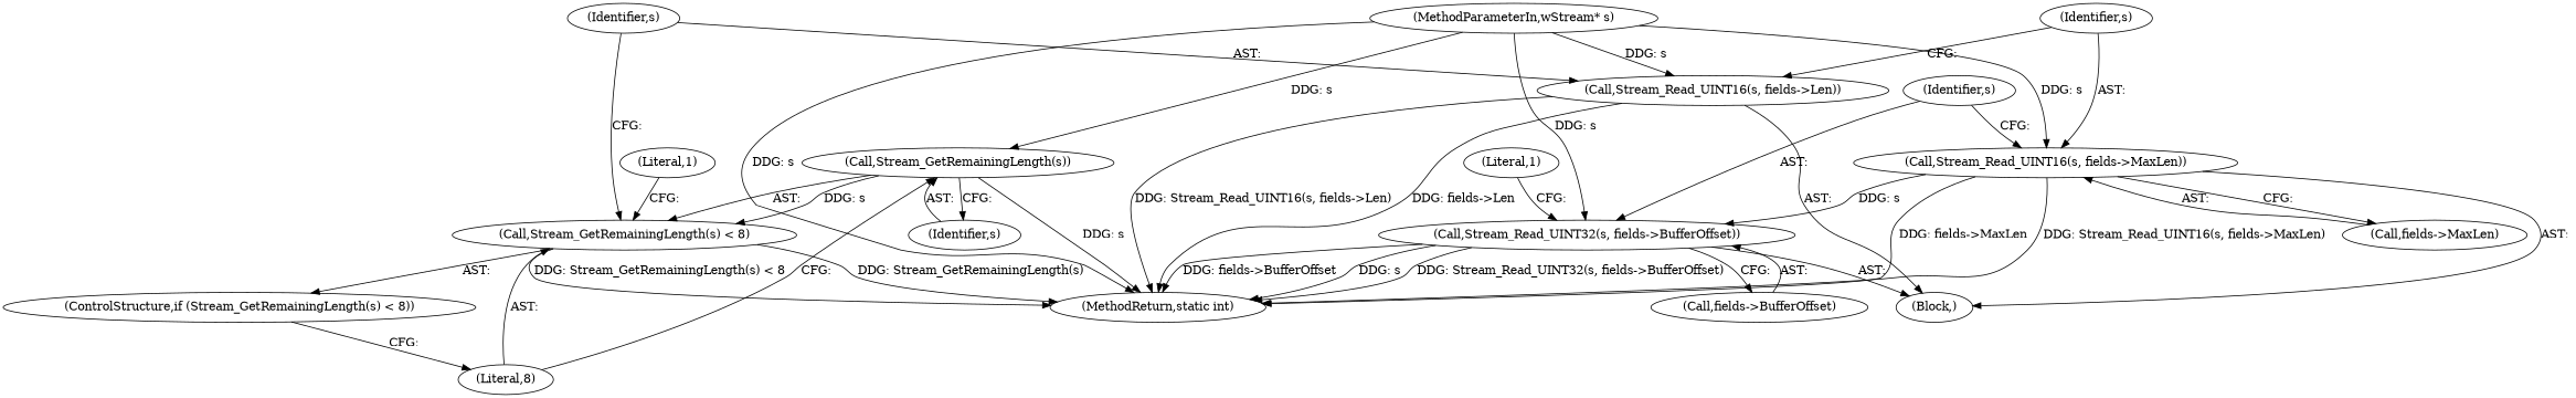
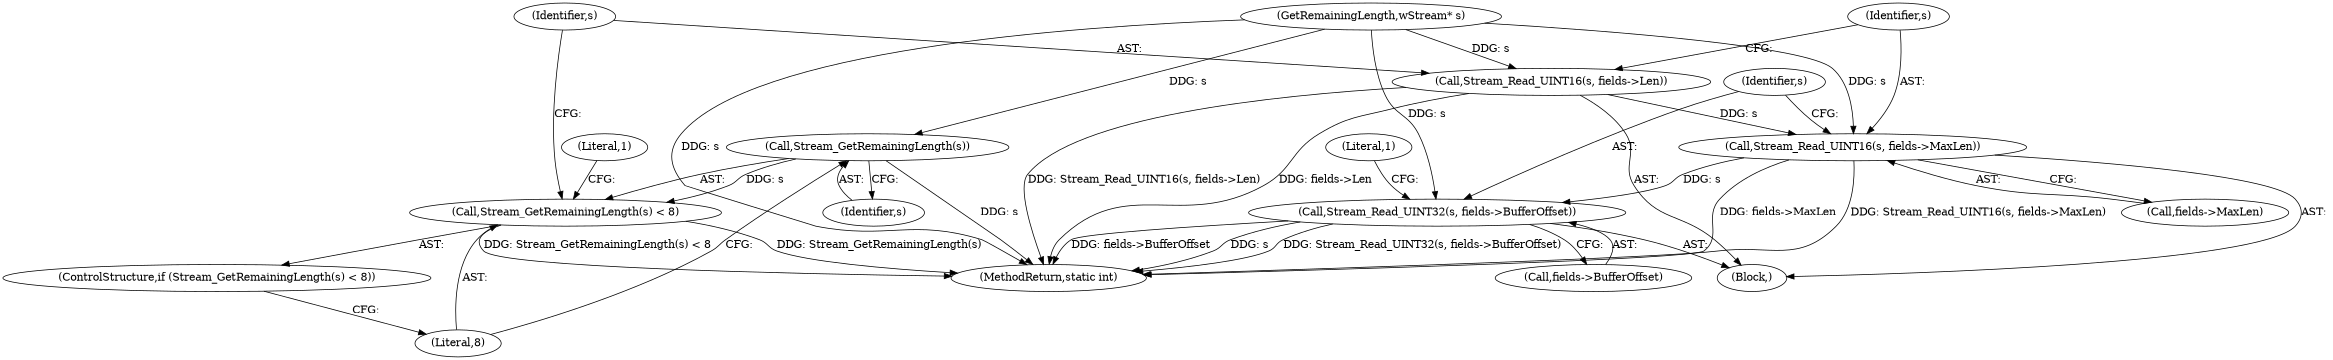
  digraph {
    n1 [label="(Call,Stream_GetRemainingLength(s))"]
    n2 [label="(Call,Stream_GetRemainingLength(s) < 8)"]
    n3 [label="(Identifier,s)"]
    n4 [label="(MethodReturn,static int)"]
    n5 [label="(ControlStructure,if (Stream_GetRemainingLength(s) < 8))"]
    n6 [label="(Call,Stream_Read_UINT16(s, fields->Len))"]
    n7 [label="(Call,Stream_Read_UINT16(s, fields->MaxLen))"]
    n8 [label="(Block,)"]
-   n9 [label="(MethodParameterIn,wStream* s)"]
+   n9 [label="(GetRemainingLength,wStream* s)"]
    n10 [label="(Call,Stream_Read_UINT32(s, fields->BufferOffset))"]
    n11 [label="(Call,fields->MaxLen)"]
    n12 [label="(Call,fields->BufferOffset)"]
    n13 [label="(Literal,8)"]
    n14 [label="(Identifier,s)"]
    n15 [label="(Literal,1)"]
    n16 [label="(Identifier,s)"]
    n17 [label="(Identifier,s)"]
    n18 [label="(Literal,1)"]
    n1 -> n2 [label="AST: "]
    n1 -> n2 [label="DDG: s"]
    n1 -> n3 [label="CFG: "]
    n1 -> n4 [label="DDG: s"]
    n2 -> n4 [label="DDG: Stream_GetRemainingLength(s) < 8"]
    n2 -> n4 [label="DDG: Stream_GetRemainingLength(s)"]
    n2 -> n5 [label="AST: "]
    n3 -> n1 [label="AST: "]
    n5 -> n13 [label="CFG: "]
    n6 -> n4 [label="DDG: fields->Len"]
    n6 -> n4 [label="DDG: Stream_Read_UINT16(s, fields->Len)"]
+   n6 -> n7 [label="DDG: s"]
    n6 -> n8 [label="AST: "]
    n7 -> n4 [label="DDG: fields->MaxLen"]
    n7 -> n4 [label="DDG: Stream_Read_UINT16(s, fields->MaxLen)"]
    n7 -> n8 [label="AST: "]
    n7 -> n10 [label="DDG: s"]
    n7 -> n11 [label="CFG: "]
    n9 -> n1 [label="DDG: s"]
    n9 -> n4 [label="DDG: s"]
    n9 -> n6 [label="DDG: s"]
    n9 -> n7 [label="DDG: s"]
    n9 -> n10 [label="DDG: s"]
    n10 -> n4 [label="DDG: s"]
    n10 -> n4 [label="DDG: Stream_Read_UINT32(s, fields->BufferOffset)"]
    n10 -> n4 [label="DDG: fields->BufferOffset"]
    n10 -> n8 [label="AST: "]
    n10 -> n12 [label="CFG: "]
    n11 -> n7 [label="AST: "]
    n12 -> n10 [label="AST: "]
    n13 -> n1 [label="CFG: "]
    n13 -> n2 [label="AST: "]
    n14 -> n7 [label="CFG: "]
    n14 -> n10 [label="AST: "]
    n15 -> n2 [label="CFG: "]
    n16 -> n2 [label="CFG: "]
    n16 -> n6 [label="AST: "]
    n17 -> n6 [label="CFG: "]
    n17 -> n7 [label="AST: "]
    n18 -> n10 [label="CFG: "]
  }
